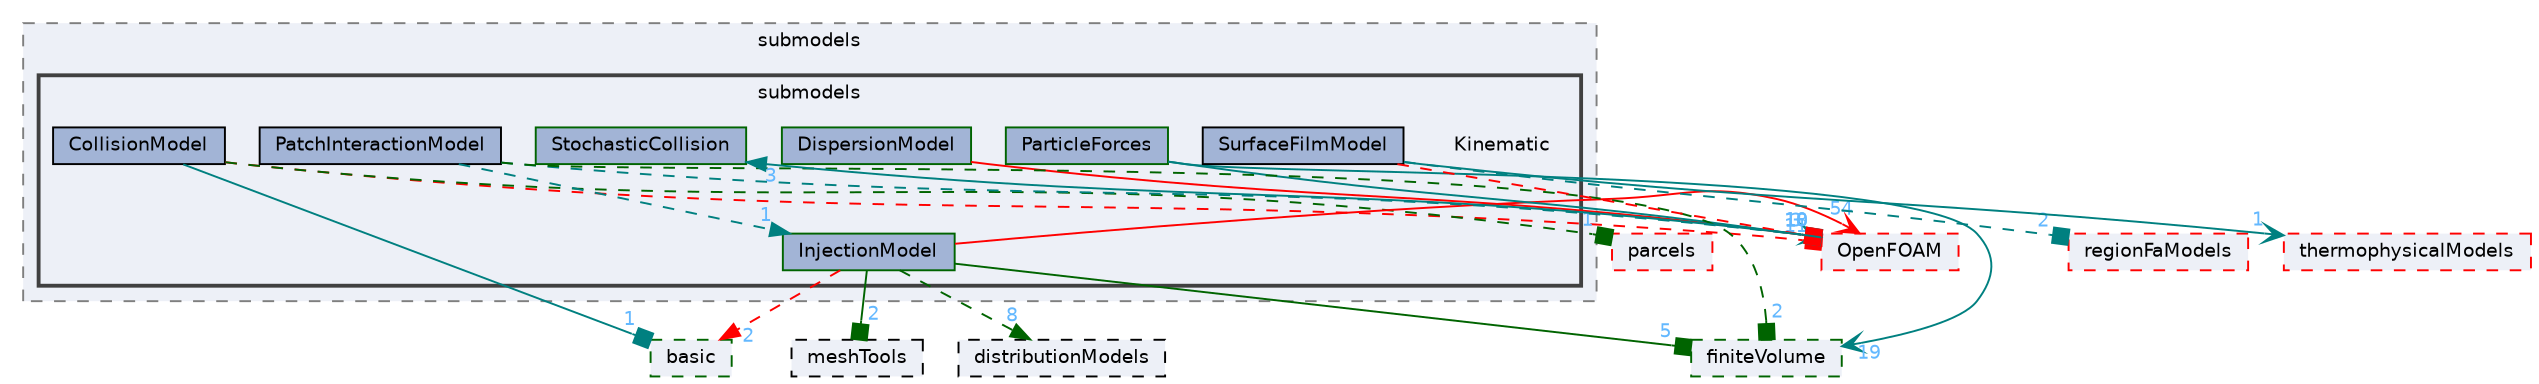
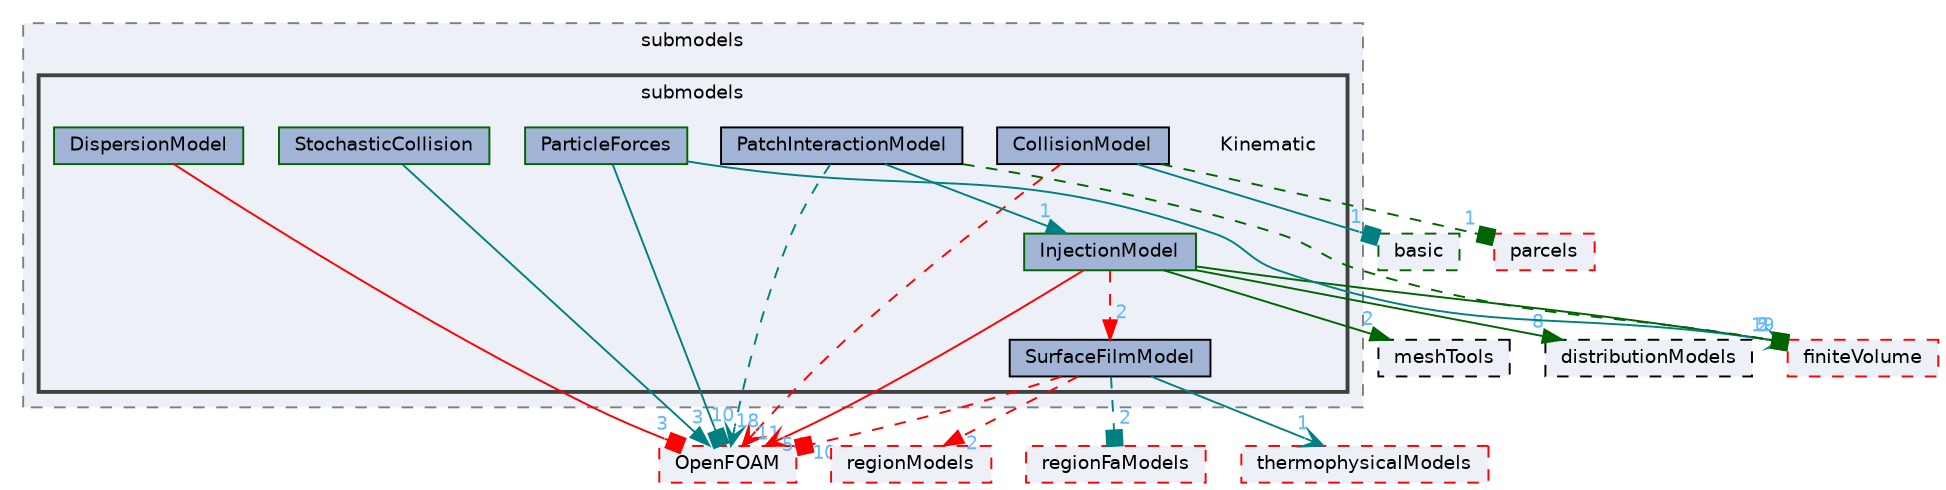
  digraph {
    compound=true
    node [fontname=Helvetica fontsize=10 shape=box color=red fillcolor="#edf0f7" style="filled,dashed"]
    edge [color=teal fontcolor=steelblue1 fontname=Helvetica fontsize=10 headlabel=2 labeldistance=1.5 labelfontname=Helvetica labelfontsize=10 style=solid arrowhead=box]
    n1 [height=0.2 label=Kinematic shape=plaintext width=0.4 fillcolor="" style=""]
    n2 [color=black fillcolor="#a2b4d6" height=0.2 label=CollisionModel style=filled width=0.4]
    n3 [color=darkgreen fillcolor="#a2b4d6" height=0.2 label=DispersionModel style=filled width=0.4]
    n4 [color=darkgreen fillcolor="#a2b4d6" height=0.2 label=InjectionModel style=filled width=0.4]
    n5 [color=darkgreen fillcolor="#a2b4d6" height=0.2 label=ParticleForces style=filled width=0.4]
    n6 [color=black fillcolor="#a2b4d6" height=0.2 label=PatchInteractionModel style=filled width=0.4]
    n7 [color=darkgreen fillcolor="#a2b4d6" height=0.2 label=StochasticCollision style=filled width=0.4]
    n8 [color=black fillcolor="#a2b4d6" height=0.2 label=SurfaceFilmModel style=filled width=0.4]
    n9 [color=darkgreen height=0.2 label=basic width=0.4]
    n10 [height=0.2 label=OpenFOAM width=0.4]
    n11 [height=0.2 label=parcels width=0.4]
-   n12 [color=darkgreen height=0.2 label=finiteVolume width=0.4]
+   n12 [height=0.2 label=finiteVolume width=0.4]
    n13 [color=black height=0.2 label=meshTools width=0.4]
    n14 [color=black height=0.2 label=distributionModels width=0.4]
+   n15 [height=0.2 label=regionModels width=0.4]
    n16 [height=0.2 label=regionFaModels width=0.4]
    n17 [height=0.2 label=thermophysicalModels width=0.4]
    subgraph cluster_1 {
      bgcolor="#edf0f7"
      fontname=Helvetica
      fontsize=10
      label=submodels
      pencolor=grey50
      style="filled,dashed"
      subgraph cluster_2 {
        bgcolor="#edf0f7"
        fontname=Helvetica
        fontsize=10
        pencolor=grey25
        style="filled,bold"
        n1
        n2
        n3
        n4
        n5
        n6
        n7
        n8
      }
    }
    n2 -> n9 [headlabel=1]
-   n2 -> n10 [color=red headlabel=11 style=dashed]
+   n2 -> n10 [color=red headlabel=11 style=dashed arrowhead=vee]
    n2 -> n11 [color=darkgreen headlabel=1 style=dashed]
    n3 -> n10 [color=red headlabel=3]
-   n4 -> n9 [color=red style=dashed arrowhead=normal]
+   n4 -> n8 [color=red style=dashed arrowhead=normal]
    n4 -> n10 [color=red headlabel=54 arrowhead=vee]
    n4 -> n12 [color=darkgreen headlabel=5]
-   n4 -> n13 [color=darkgreen]
-   n4 -> n14 [color=darkgreen headlabel=8 style=dashed arrowhead=normal]
+   n4 -> n13 [color=darkgreen arrowhead=normal]
+   n4 -> n14 [color=darkgreen headlabel=8 arrowhead=normal]
    n5 -> n10 [headlabel=10]
    n5 -> n12 [headlabel=19 arrowhead=vee]
-   n6 -> n4 [headlabel=1 style=dashed arrowhead=normal]
+   n6 -> n4 [headlabel=1 arrowhead=normal]
    n6 -> n10 [headlabel=18 style=dashed arrowhead=vee]
    n6 -> n12 [color=darkgreen style=dashed]
-   n10 -> n7 [headlabel=3 arrowhead=normal]
+   n7 -> n10 [headlabel=3 arrowhead=normal]
    n8 -> n10 [color=red headlabel=10 style=dashed]
+   n8 -> n15 [color=red style=dashed arrowhead=normal]
    n8 -> n16 [style=dashed]
    n8 -> n17 [headlabel=1 arrowhead=vee]
  }
